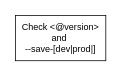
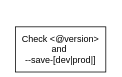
  <mxCell id="0" />
  <mxCell id="1" parent="0" />
- <mxCell id="2" value="Check &amp;lt;@version&amp;gt; and&amp;nbsp;&lt;div&gt;--save-[dev|prod|]&lt;/div&gt;" style="rounded=0;whiteSpace=wrap;html=1;" vertex="1" parent="1"><mxGeometry x="20" y="20" width="120" height="60" as="geometry" /></mxCell>
+ <mxCell id="2" value="Check &amp;lt;@version&amp;gt; and&amp;nbsp;&lt;div&gt;--save-[dev|prod|]&lt;/div&gt;" style="rounded=0;whiteSpace=wrap;html=1;" vertex="1" parent="1"><mxGeometry x="20" y="35" width="120" height="60" as="geometry" /></mxCell>
